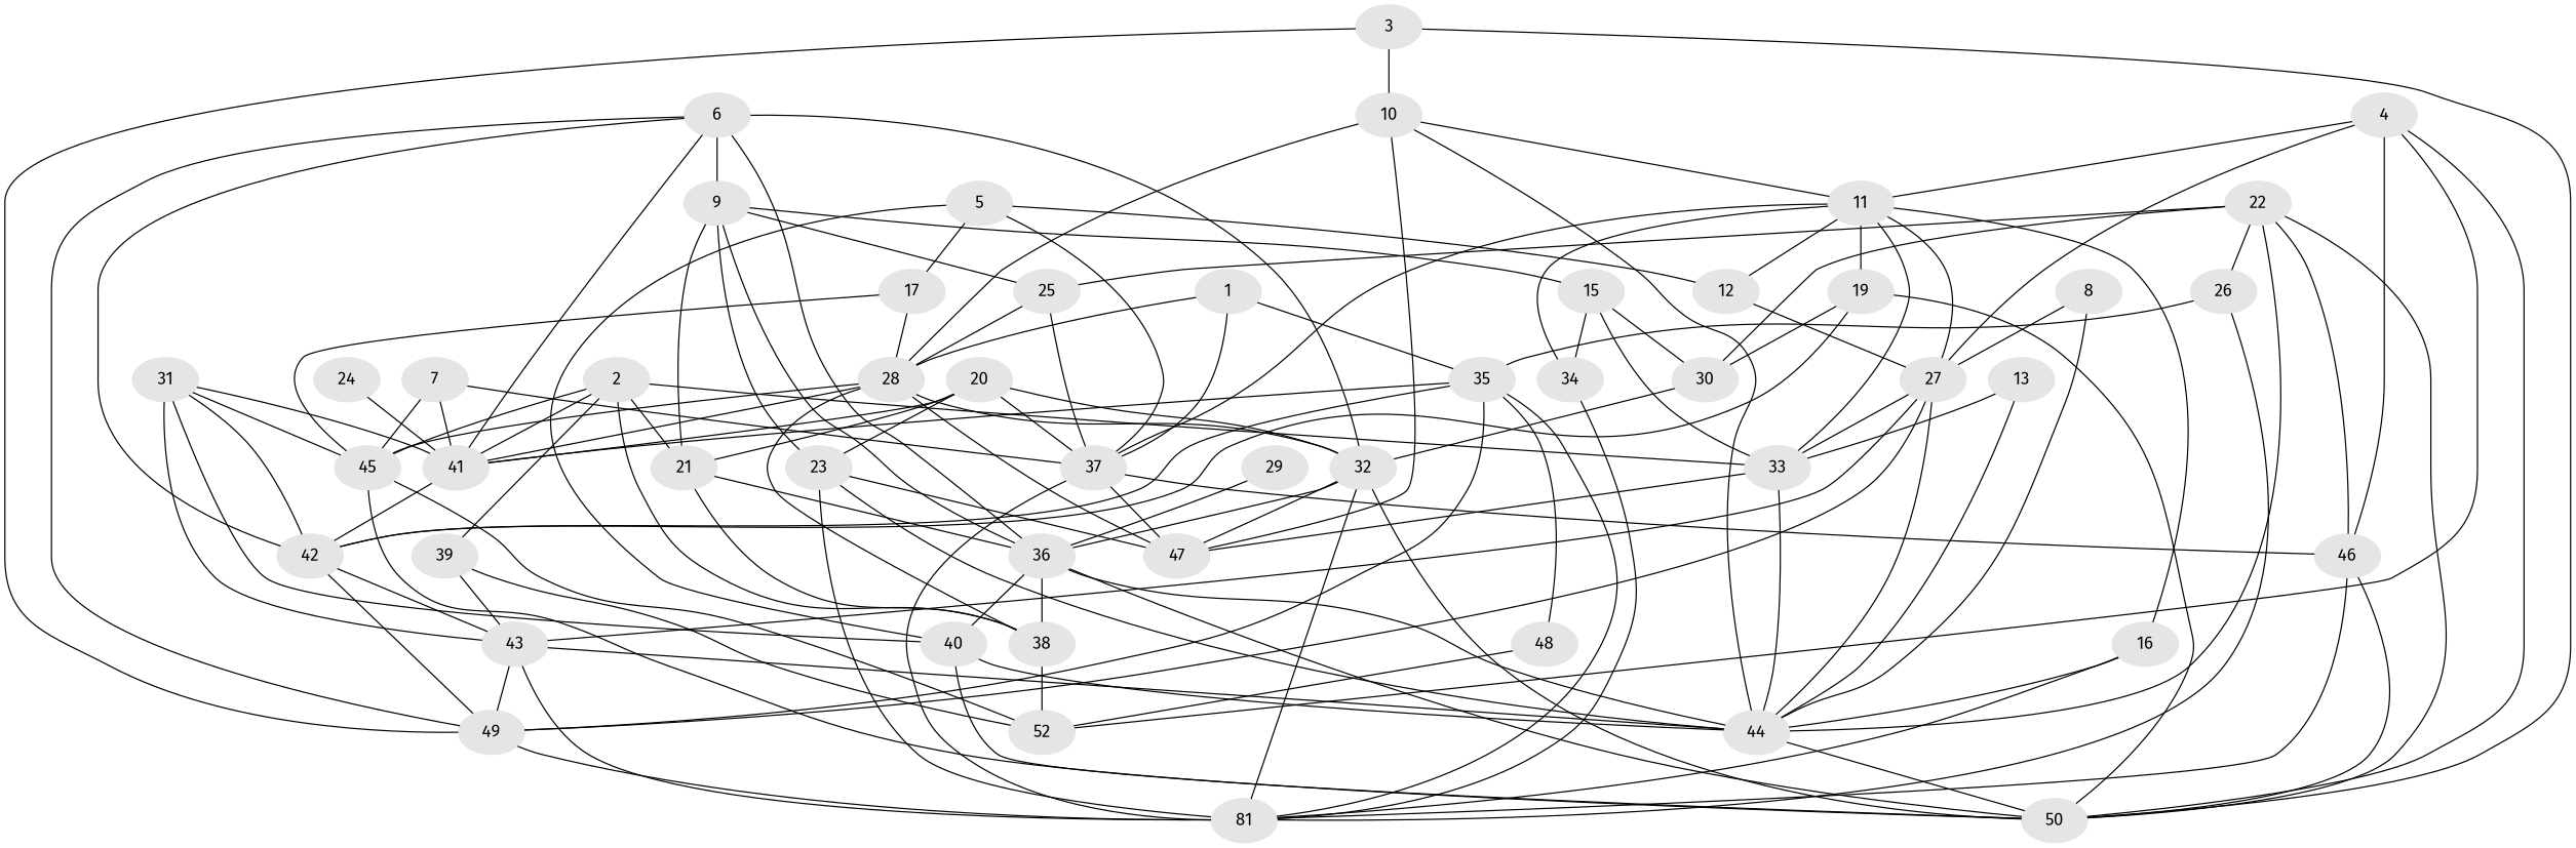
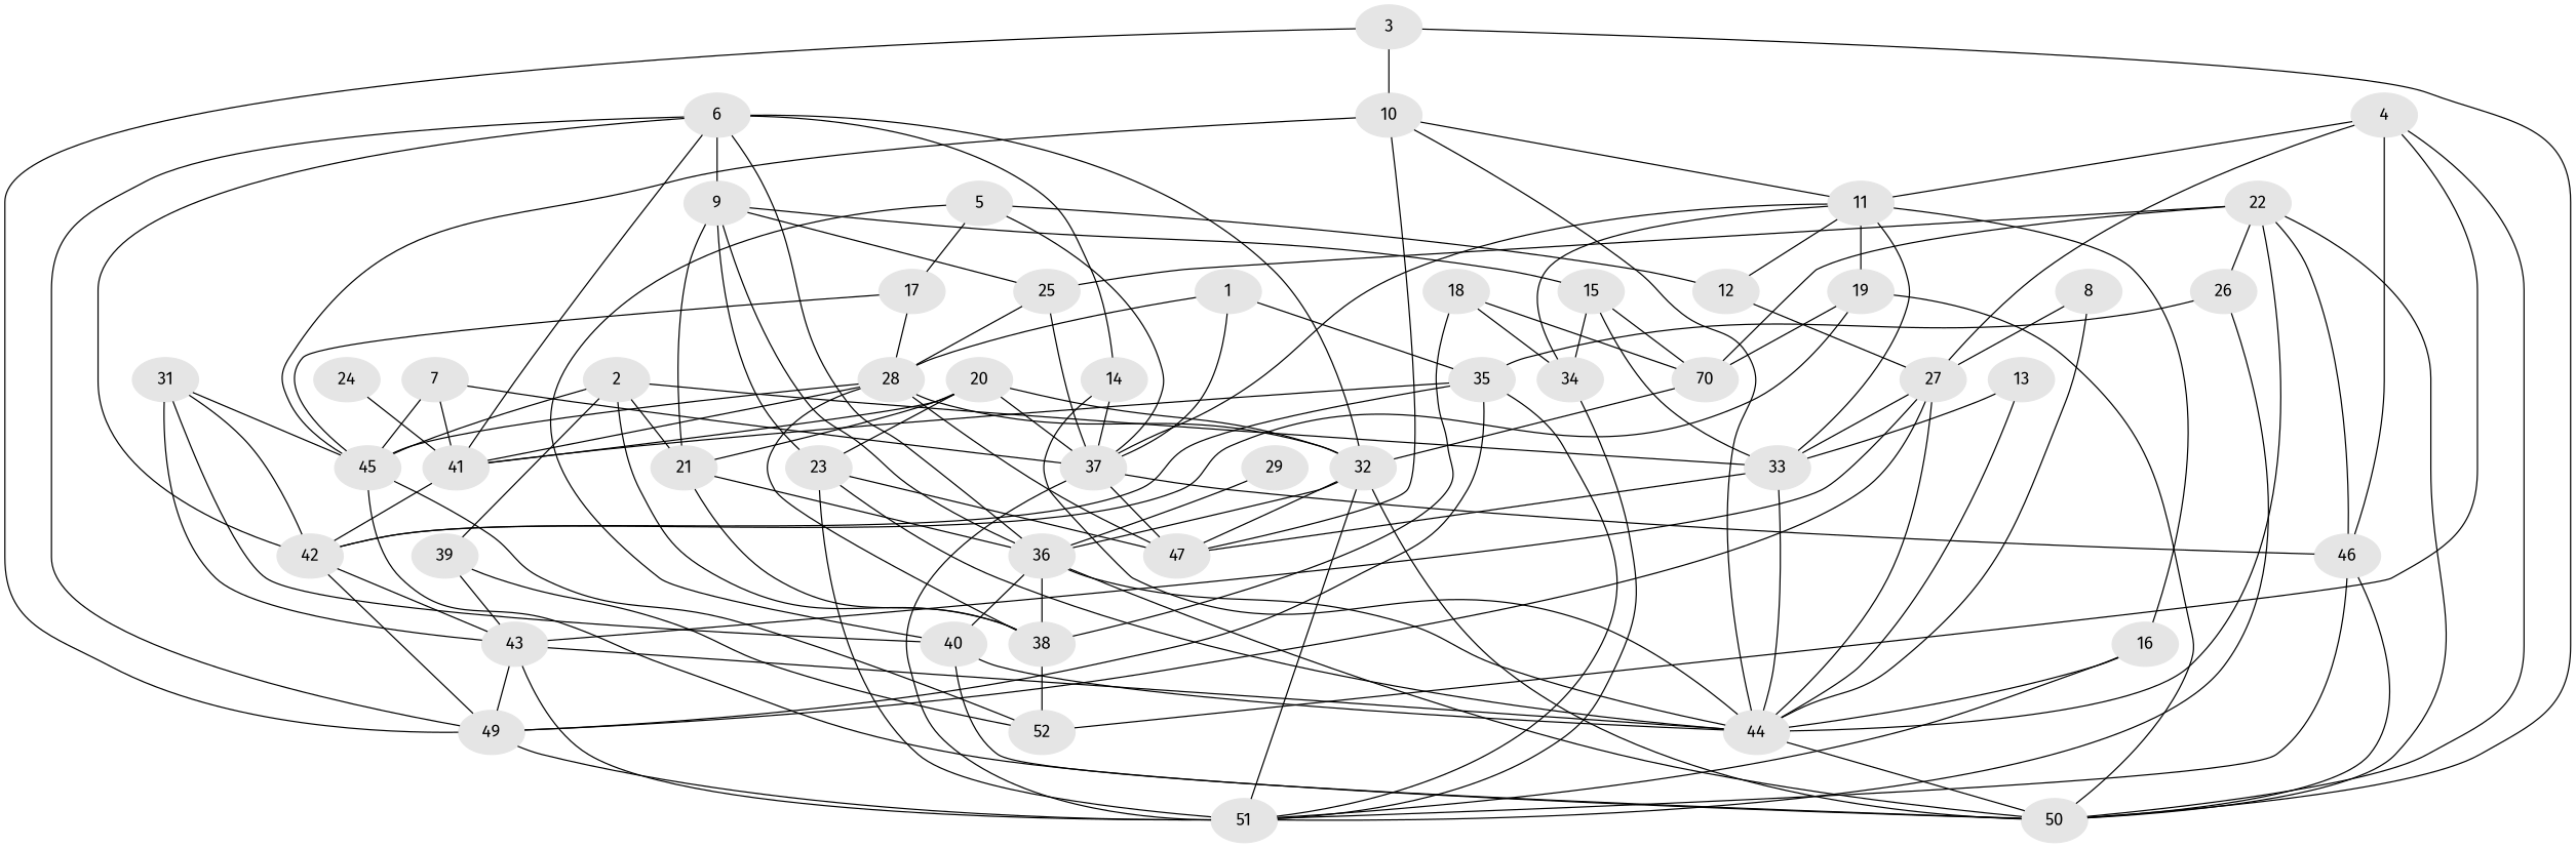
  graph {
    fontname="Fira Sans"
    node [color=gray90 fontname="Fira Sans" style=filled]
    edge [fontname="Fira Sans" weight=1.0]
    1
    28
    35
    37
    38
    41
    45
    32
    47
    49
    42
-   51 [label=81]
-   48
+   51
    46
    2
    21
    33
    39
    36
    44
    52
    43
    50
    3
    10
    11
    4
    27
    12
    16
    19
    34
    5
    17
    40
    6
    9
+   14
    15
    23
    25
    7
    8
-   30
+   30 [label=70]
    13
+   18
    20
    22
    26
    24
    29
    31
    1 -- 28
    1 -- 35
    1 -- 37
    28 -- 38
    28 -- 41
    28 -- 45
    28 -- 32
    28 -- 47
    35 -- 41
    35 -- 49
    35 -- 42
    35 -- 51
-   35 -- 48
    37 -- 47
    37 -- 51
    37 -- 46 [weight=2.0]
    38 -- 52
    41 -- 42 [weight=2.0]
    45 -- 52
    45 -- 50
    32 -- 47
    32 -- 51 [weight=2.0]
    32 -- 36
    32 -- 50
    49 -- 51
    42 -- 49
    42 -- 43
-   48 -- 52
    46 -- 51
    46 -- 50
    2 -- 38 [weight=2.0]
-   2 -- 41
    2 -- 45
    2 -- 21
    2 -- 33
    2 -- 39
    21 -- 38
    21 -- 36 [weight=2.0]
    33 -- 47
    33 -- 44
    39 -- 52
    39 -- 43
    36 -- 38
    36 -- 44
    36 -- 50
    36 -- 40 [weight=3.0]
    44 -- 50
    43 -- 49
    43 -- 51
    43 -- 44 [weight=2.0]
    3 -- 49
    3 -- 50
    3 -- 10
-   10 -- 28
+   10 -- 45
    10 -- 47
    10 -- 44
    10 -- 11
    11 -- 37
    11 -- 33
-   11 -- 27
    11 -- 12
    11 -- 16
    11 -- 19
    11 -- 34
    4 -- 46
    4 -- 52
    4 -- 50
    4 -- 11
    4 -- 27
    27 -- 49
    27 -- 33 [weight=2.0]
    27 -- 44
    27 -- 43
    12 -- 27
    16 -- 51
    16 -- 44
    19 -- 42
    19 -- 50
    19 -- 30 [weight=2.0]
    34 -- 51
    5 -- 37
    5 -- 12
    5 -- 17
    5 -- 40
    17 -- 28
    17 -- 45
    40 -- 44
    40 -- 50
    6 -- 41
    6 -- 32
    6 -- 49
    6 -- 42
    6 -- 36
    6 -- 9
+   6 -- 14
    9 -- 21
    9 -- 36
    9 -- 15
    9 -- 23 [weight=2.0]
    9 -- 25
+   14 -- 37
+   14 -- 44
    15 -- 33
    15 -- 34
    15 -- 30
    23 -- 47
    23 -- 51
    23 -- 44 [weight=2.0]
    25 -- 28
    25 -- 37
    7 -- 37
    7 -- 41
    7 -- 45
    8 -- 44
    8 -- 27
    30 -- 32
    13 -- 33
    13 -- 44
+   18 -- 38
+   18 -- 34
+   18 -- 30
    20 -- 37
    20 -- 41
    20 -- 32
    20 -- 21
    20 -- 23
    22 -- 46
    22 -- 44
    22 -- 50
    22 -- 25
    22 -- 30
    22 -- 26
    26 -- 35
    26 -- 51
    24 -- 41
    29 -- 36
-   31 -- 41
    31 -- 45
    31 -- 42
    31 -- 43
    31 -- 40
  }
